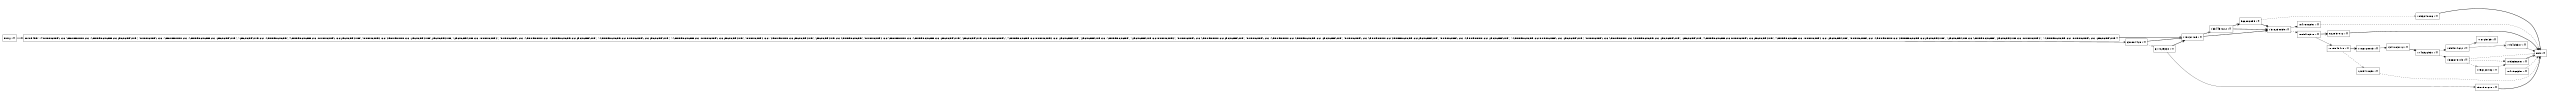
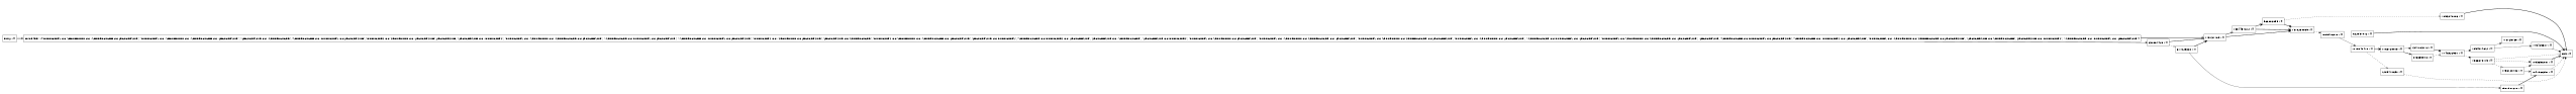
  digraph {
    rankdir=LR
    node [shape=record]
    edge [arrowhead=vee style=bold]
    n1 [label="614029330 - []"]
    n2 [label="779137785 - []"]
    n3 [label="1907501278 - []"]
    n4 [label="1334457612 - []"]
    n5 [label="1518250859 - []"]
    n6 [label="exit - []"]
    n7 [label="1456128782 - []"]
    n8 [label="1093656081 - []"]
    n9 [label="1047966357 - []"]
    n10 [label="1854914672 - []"]
    n11 [label="778725739 - []"]
    n12 [label="775425307 - []"]
    n13 [label="566082855 - []"]
-   n14 [label="1847806891 - []"]
    n15 [label="1889476918 - []"]
    n16 [label="1366678115 - []"]
    n17 [label="1746922931 - []"]
    n18 [label="1093240086 - []"]
    n19 [label="822857012 - []"]
    n20 [label="1166128813 - []"]
+   n21 [label="543359948 - []"]
    n22 [label="1341003112 - []"]
    n23 [label="887894597 - [(DUPLICATES && SEQUENTIAL && !SHAREDCACHE && JECACHESIZE), (DUPLICATES && !SEQUENTIAL && !SHAREDCACHE && !JECACHESIZE), (!JECACHESIZE && !SHAREDCACHE), (SHAREDCACHE && !DUPLICATES && JECACHESIZE), (DUPLICATES && SEQUENTIAL && !JECACHESIZE), JECACHESIZE, (!JECACHESIZE && !DUPLICATES), (DUPLICATES && !SEQUENTIAL && !SHAREDCACHE && JECACHESIZE), (!SHAREDCACHE && DUPLICATES && JECACHESIZE), (!SHAREDCACHE && !DUPLICATES && JECACHESIZE), (DUPLICATES && !SEQUENTIAL && JECACHESIZE), (JECACHESIZE && SHAREDCACHE), (DUPLICATES && SEQUENTIAL && !SHAREDCACHE && !JECACHESIZE), (JECACHESIZE && DUPLICATES), (SHAREDCACHE && DUPLICATES && !JECACHESIZE), (JECACHESIZE && !SHAREDCACHE), (!JECACHESIZE && DUPLICATES), (DUPLICATES && SEQUENTIAL && JECACHESIZE), (DUPLICATES && !SEQUENTIAL && SHAREDCACHE && !JECACHESIZE), (DUPLICATES && SEQUENTIAL && SHAREDCACHE && JECACHESIZE), (DUPLICATES && !SEQUENTIAL && !JECACHESIZE), (!SHAREDCACHE && DUPLICATES && !JECACHESIZE), (DUPLICATES && SEQUENTIAL && SHAREDCACHE && !JECACHESIZE), !JECACHESIZE, (SHAREDCACHE && DUPLICATES && JECACHESIZE), (SHAREDCACHE && !DUPLICATES && !JECACHESIZE), (DUPLICATES && !SEQUENTIAL && SHAREDCACHE && JECACHESIZE), (!JECACHESIZE && SHAREDCACHE), (JECACHESIZE && !DUPLICATES), (!SHAREDCACHE && !DUPLICATES && !JECACHESIZE)]"]
    n24 [label="230884428 - []"]
    n25 [label="1015545479 - []"]
    n26 [label="1285470650 - []"]
    n27 [label="entry - []"]
    n1 -> n2
    n1 -> n3 [style=solid]
    n2 -> n4 [arrowhead=onormal]
    n2 -> n5
-   n3 -> n6 [arrowhead=onormal]
+   n3 -> n9 [arrowhead=onormal]
    n4 -> n5
    n4 -> n13
-   n5 -> n14 [arrowhead=diamond style=solid]
    n5 -> n15 [style=dashed]
    n7 -> n8 [arrowhead=diamond style=dashed]
+   n7 -> n9 [style=solid]
    n8 -> n6 [arrowhead=onormal]
    n9 -> n6 [style=dashed]
    n10 -> n11 [style=solid]
    n10 -> n12 [style=solid]
    n12 -> n6 [arrowhead=diamond style=solid]
    n13 -> n5 [arrowhead=diamond]
    n13 -> n18 [arrowhead=onormal style=dashed]
-   n14 -> n6 [arrowhead=diamond style=dashed]
-   n15 -> n19
    n15 -> n25 [style=solid]
    n16 -> n6 [arrowhead=onormal style=dashed]
    n16 -> n7 [arrowhead=onormal style=dashed]
    n16 -> n8 [arrowhead=diamond style=dashed]
    n17 -> n10 [arrowhead=diamond style=dashed]
    n17 -> n16 [arrowhead=diamond style=dashed]
    n18 -> n6 [arrowhead=onormal]
    n19 -> n6
+   n20 -> n21 [arrowhead=onormal]
    n20 -> n22 [arrowhead=diamond style=solid]
+   n21 -> n17 [arrowhead=onormal style=dashed]
    n22 -> n17 [arrowhead=diamond]
    n23 -> n2 [arrowhead=onormal]
    n23 -> n24 [style=solid]
    n24 -> n1 [arrowhead=onormal style=dashed]
    n24 -> n2 [arrowhead=onormal]
    n25 -> n20
    n25 -> n26 [arrowhead=onormal style=dashed]
    n26 -> n6 [arrowhead=diamond style=dashed]
    n27 -> n23 [arrowhead=onormal]
  }
